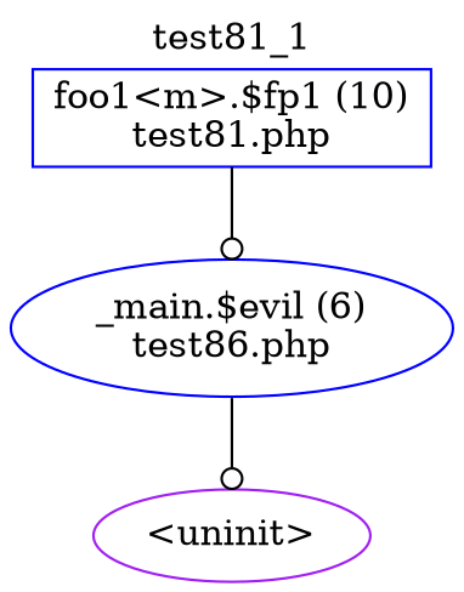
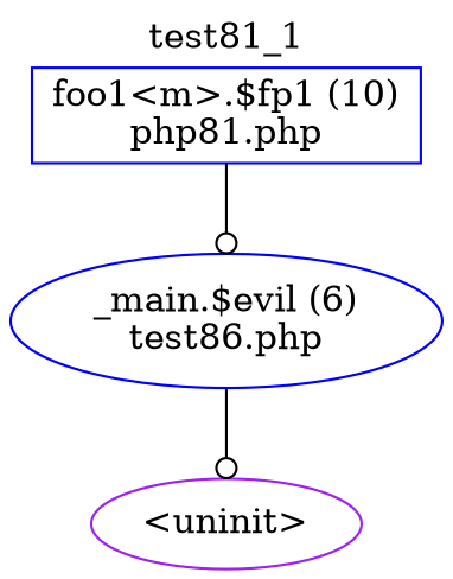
  digraph {
    label=test81_1
    labelloc=t
    node [color=blue shape=ellipse]
    edge [arrowhead=odot]
-   n1 [label="foo1<m>.$fp1 (10)\ntest81.php" shape=box]
+   n1 [label="foo1<m>.$fp1 (10)\nphp81.php" shape=box]
    n2 [label="_main.$evil (6)\ntest86.php"]
    n3 [color=purple label="<uninit>"]
    n1 -> n2
    n2 -> n3
  }
